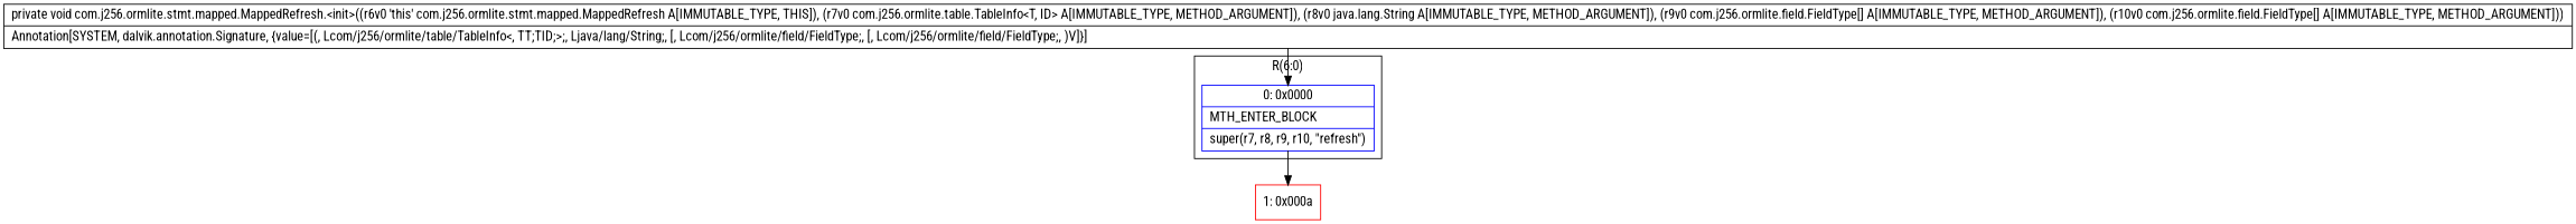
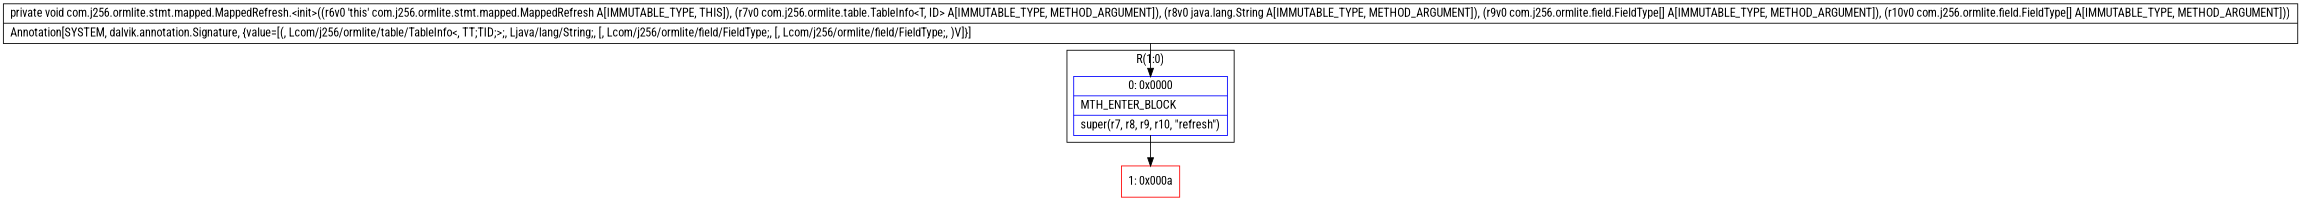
  digraph {
    fontname="Roboto Condensed"
    node [shape=record fontname="Roboto Condensed"]
    edge [fontname="Roboto Condensed"]
    n1 [color=blue label="{0\:\ 0x0000|MTH_ENTER_BLOCK\l|super(r7, r8, r9, r10, \"refresh\")\l}"]
    n2 [color=red label="{1\:\ 0x000a}"]
    n3 [label="{private void com.j256.ormlite.stmt.mapped.MappedRefresh.\<init\>((r6v0 'this' com.j256.ormlite.stmt.mapped.MappedRefresh A[IMMUTABLE_TYPE, THIS]), (r7v0 com.j256.ormlite.table.TableInfo\<T, ID\> A[IMMUTABLE_TYPE, METHOD_ARGUMENT]), (r8v0 java.lang.String A[IMMUTABLE_TYPE, METHOD_ARGUMENT]), (r9v0 com.j256.ormlite.field.FieldType[] A[IMMUTABLE_TYPE, METHOD_ARGUMENT]), (r10v0 com.j256.ormlite.field.FieldType[] A[IMMUTABLE_TYPE, METHOD_ARGUMENT]))  | Annotation[SYSTEM, dalvik.annotation.Signature, \{value=[(, Lcom\/j256\/ormlite\/table\/TableInfo\<, TT;TID;\>;, Ljava\/lang\/String;, [, Lcom\/j256\/ormlite\/field\/FieldType;, [, Lcom\/j256\/ormlite\/field\/FieldType;, )V]\}]\l}"]
    subgraph cluster_1 {
-     label="R(6:0)"
+     label="R(1:0)"
      n1
    }
    n1 -> n2
    n3 -> n1
  }
